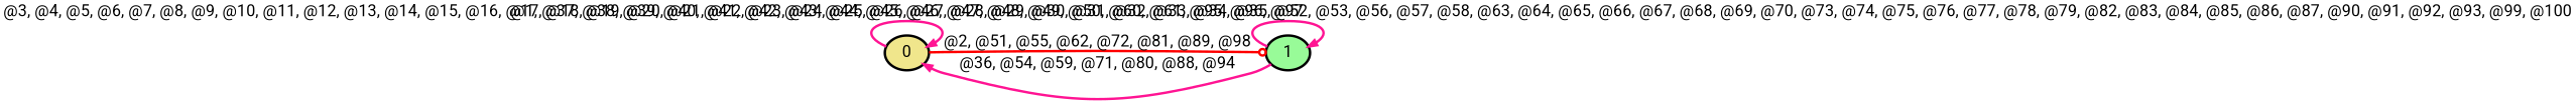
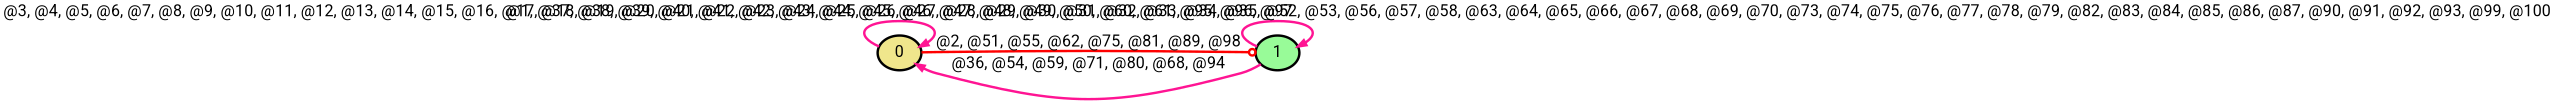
  digraph {
    rankdir=LR
    fontname=Roboto
    node [fontsize=20 penwidth=3 shape=oval style="rounded,filled" fontname=Roboto]
    edge [arrowsize=1 color=deeppink fontsize=20 penwidth=3 style=bold arrowhead=normal fontname=Roboto]
    0 [fillcolor=khaki]
    1 [fillcolor=palegreen]
    0 -> 0 [label="@1, @37, @38, @39, @40, @41, @42, @43, @44, @45, @46, @47, @48, @49, @50, @60, @61, @95, @96, @97"]
-   0 -> 1 [color=red label="@2, @51, @55, @62, @72, @81, @89, @98" arrowhead=odot]
-   1 -> 0 [label="@36, @54, @59, @71, @80, @88, @94"]
+   0 -> 1 [color=red label="@2, @51, @55, @62, @75, @81, @89, @98" arrowhead=odot]
+   1 -> 0 [label="@36, @54, @59, @71, @80, @68, @94"]
    1 -> 1 [label="@3, @4, @5, @6, @7, @8, @9, @10, @11, @12, @13, @14, @15, @16, @17, @18, @19, @20, @21, @22, @23, @24, @25, @26, @27, @28, @29, @30, @31, @32, @33, @34, @35, @52, @53, @56, @57, @58, @63, @64, @65, @66, @67, @68, @69, @70, @73, @74, @75, @76, @77, @78, @79, @82, @83, @84, @85, @86, @87, @90, @91, @92, @93, @99, @100"]
  }
